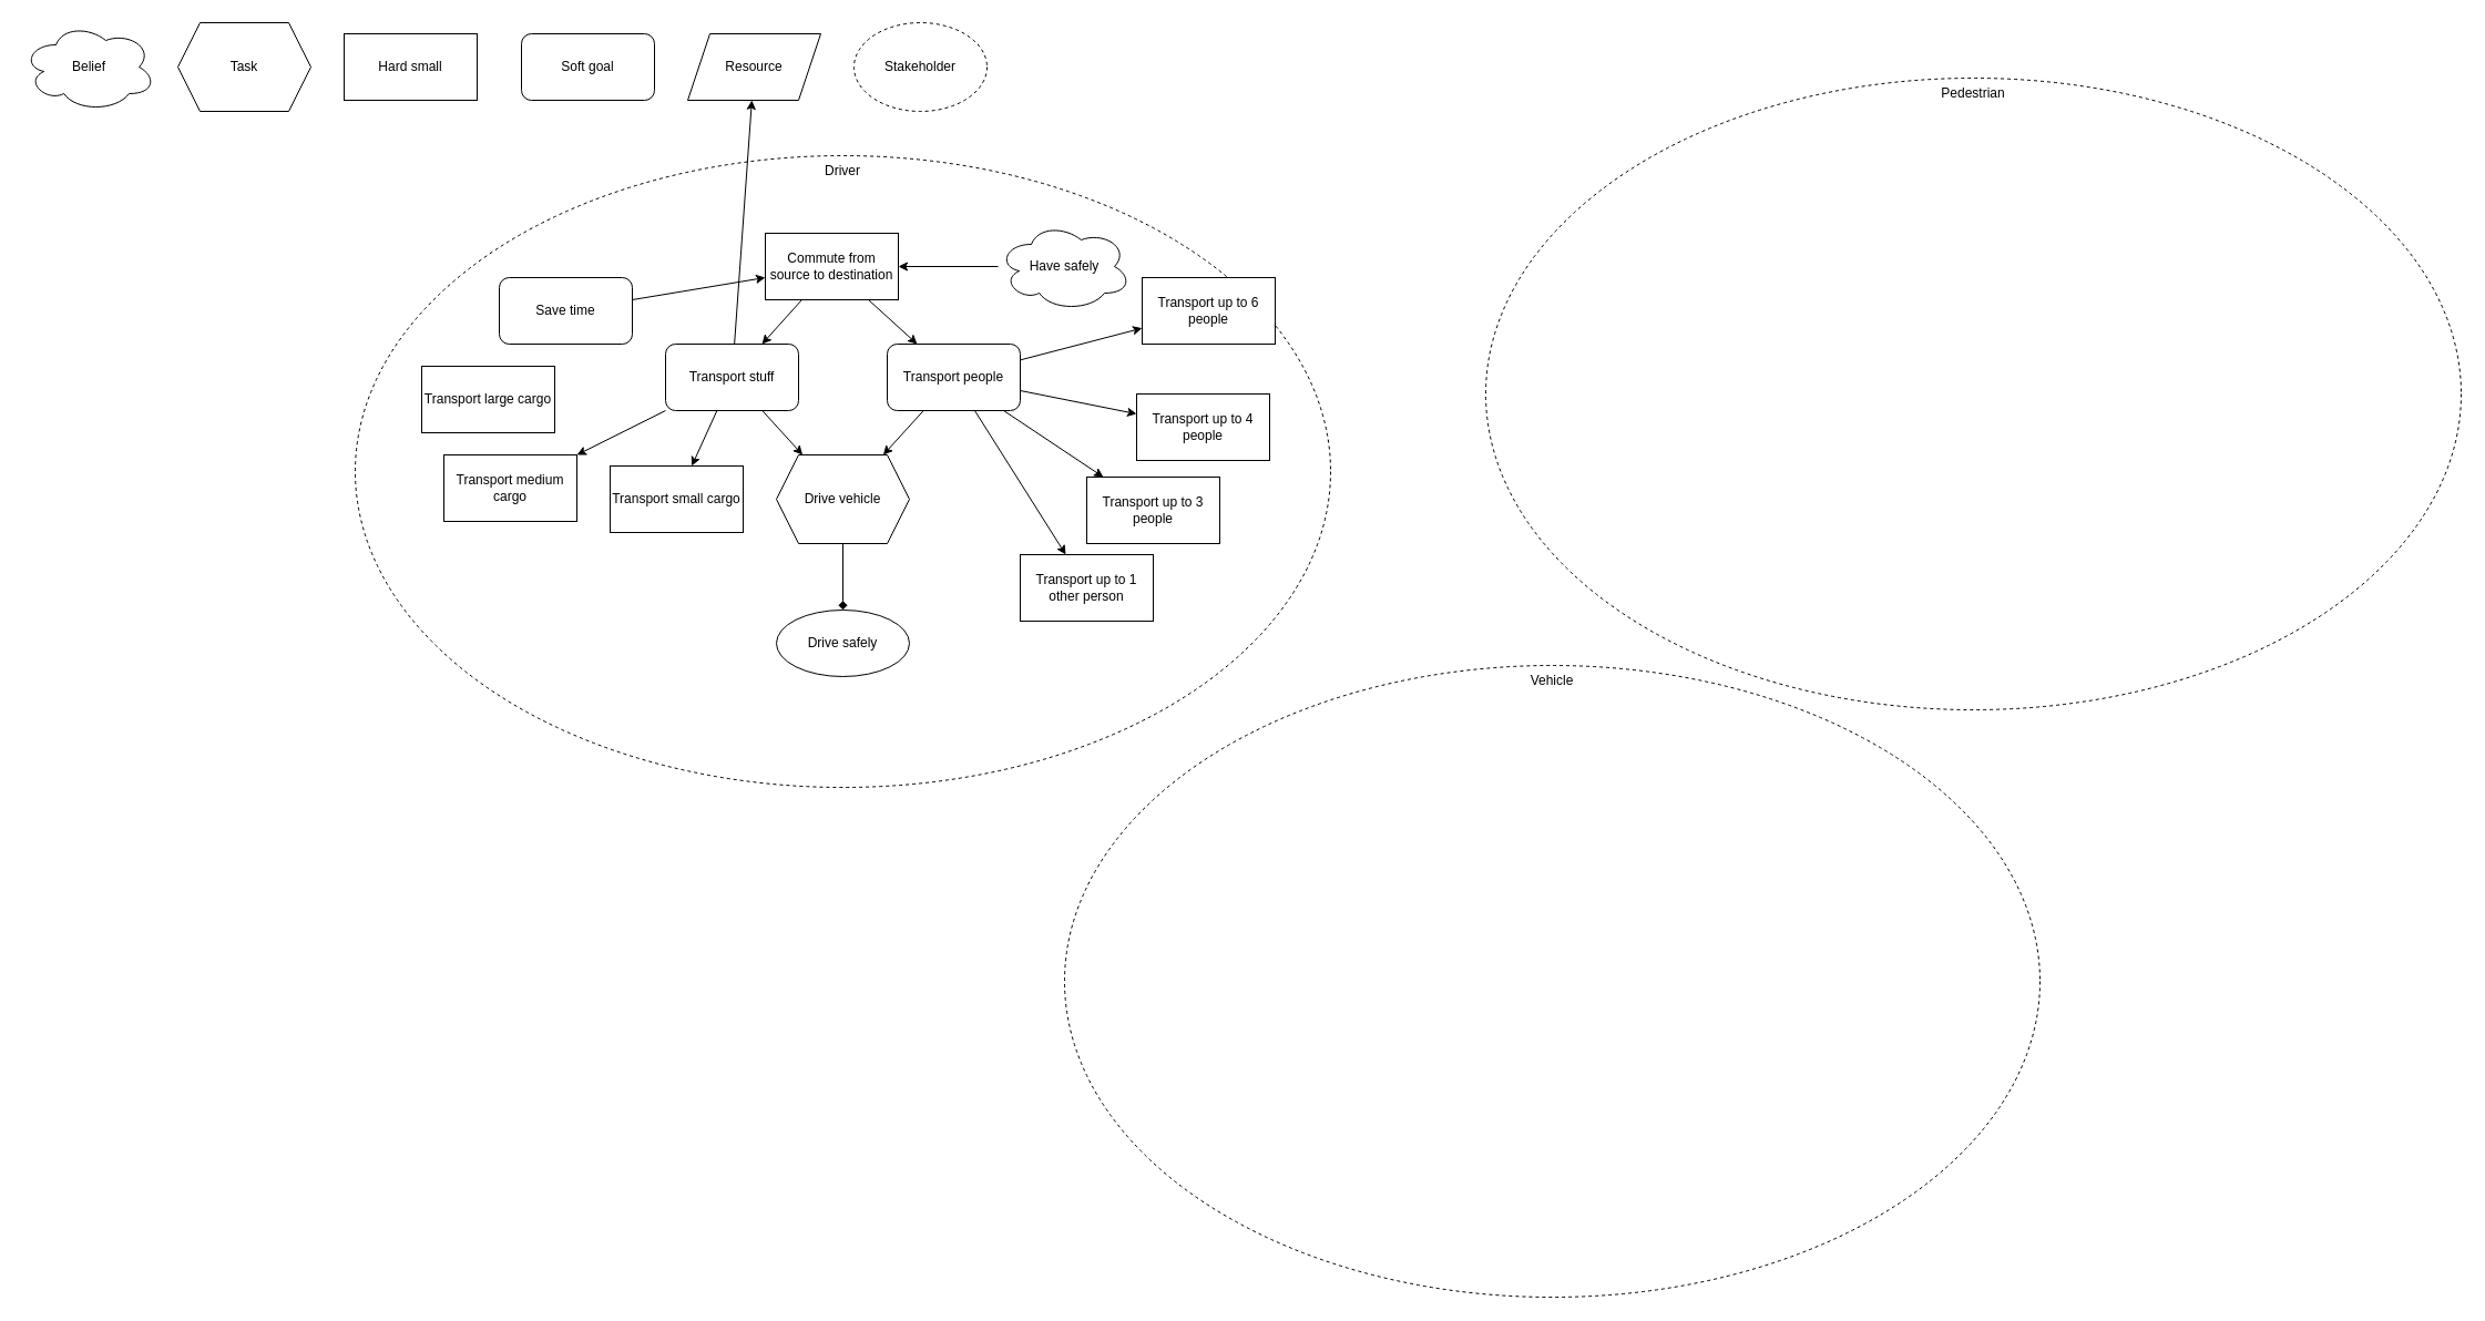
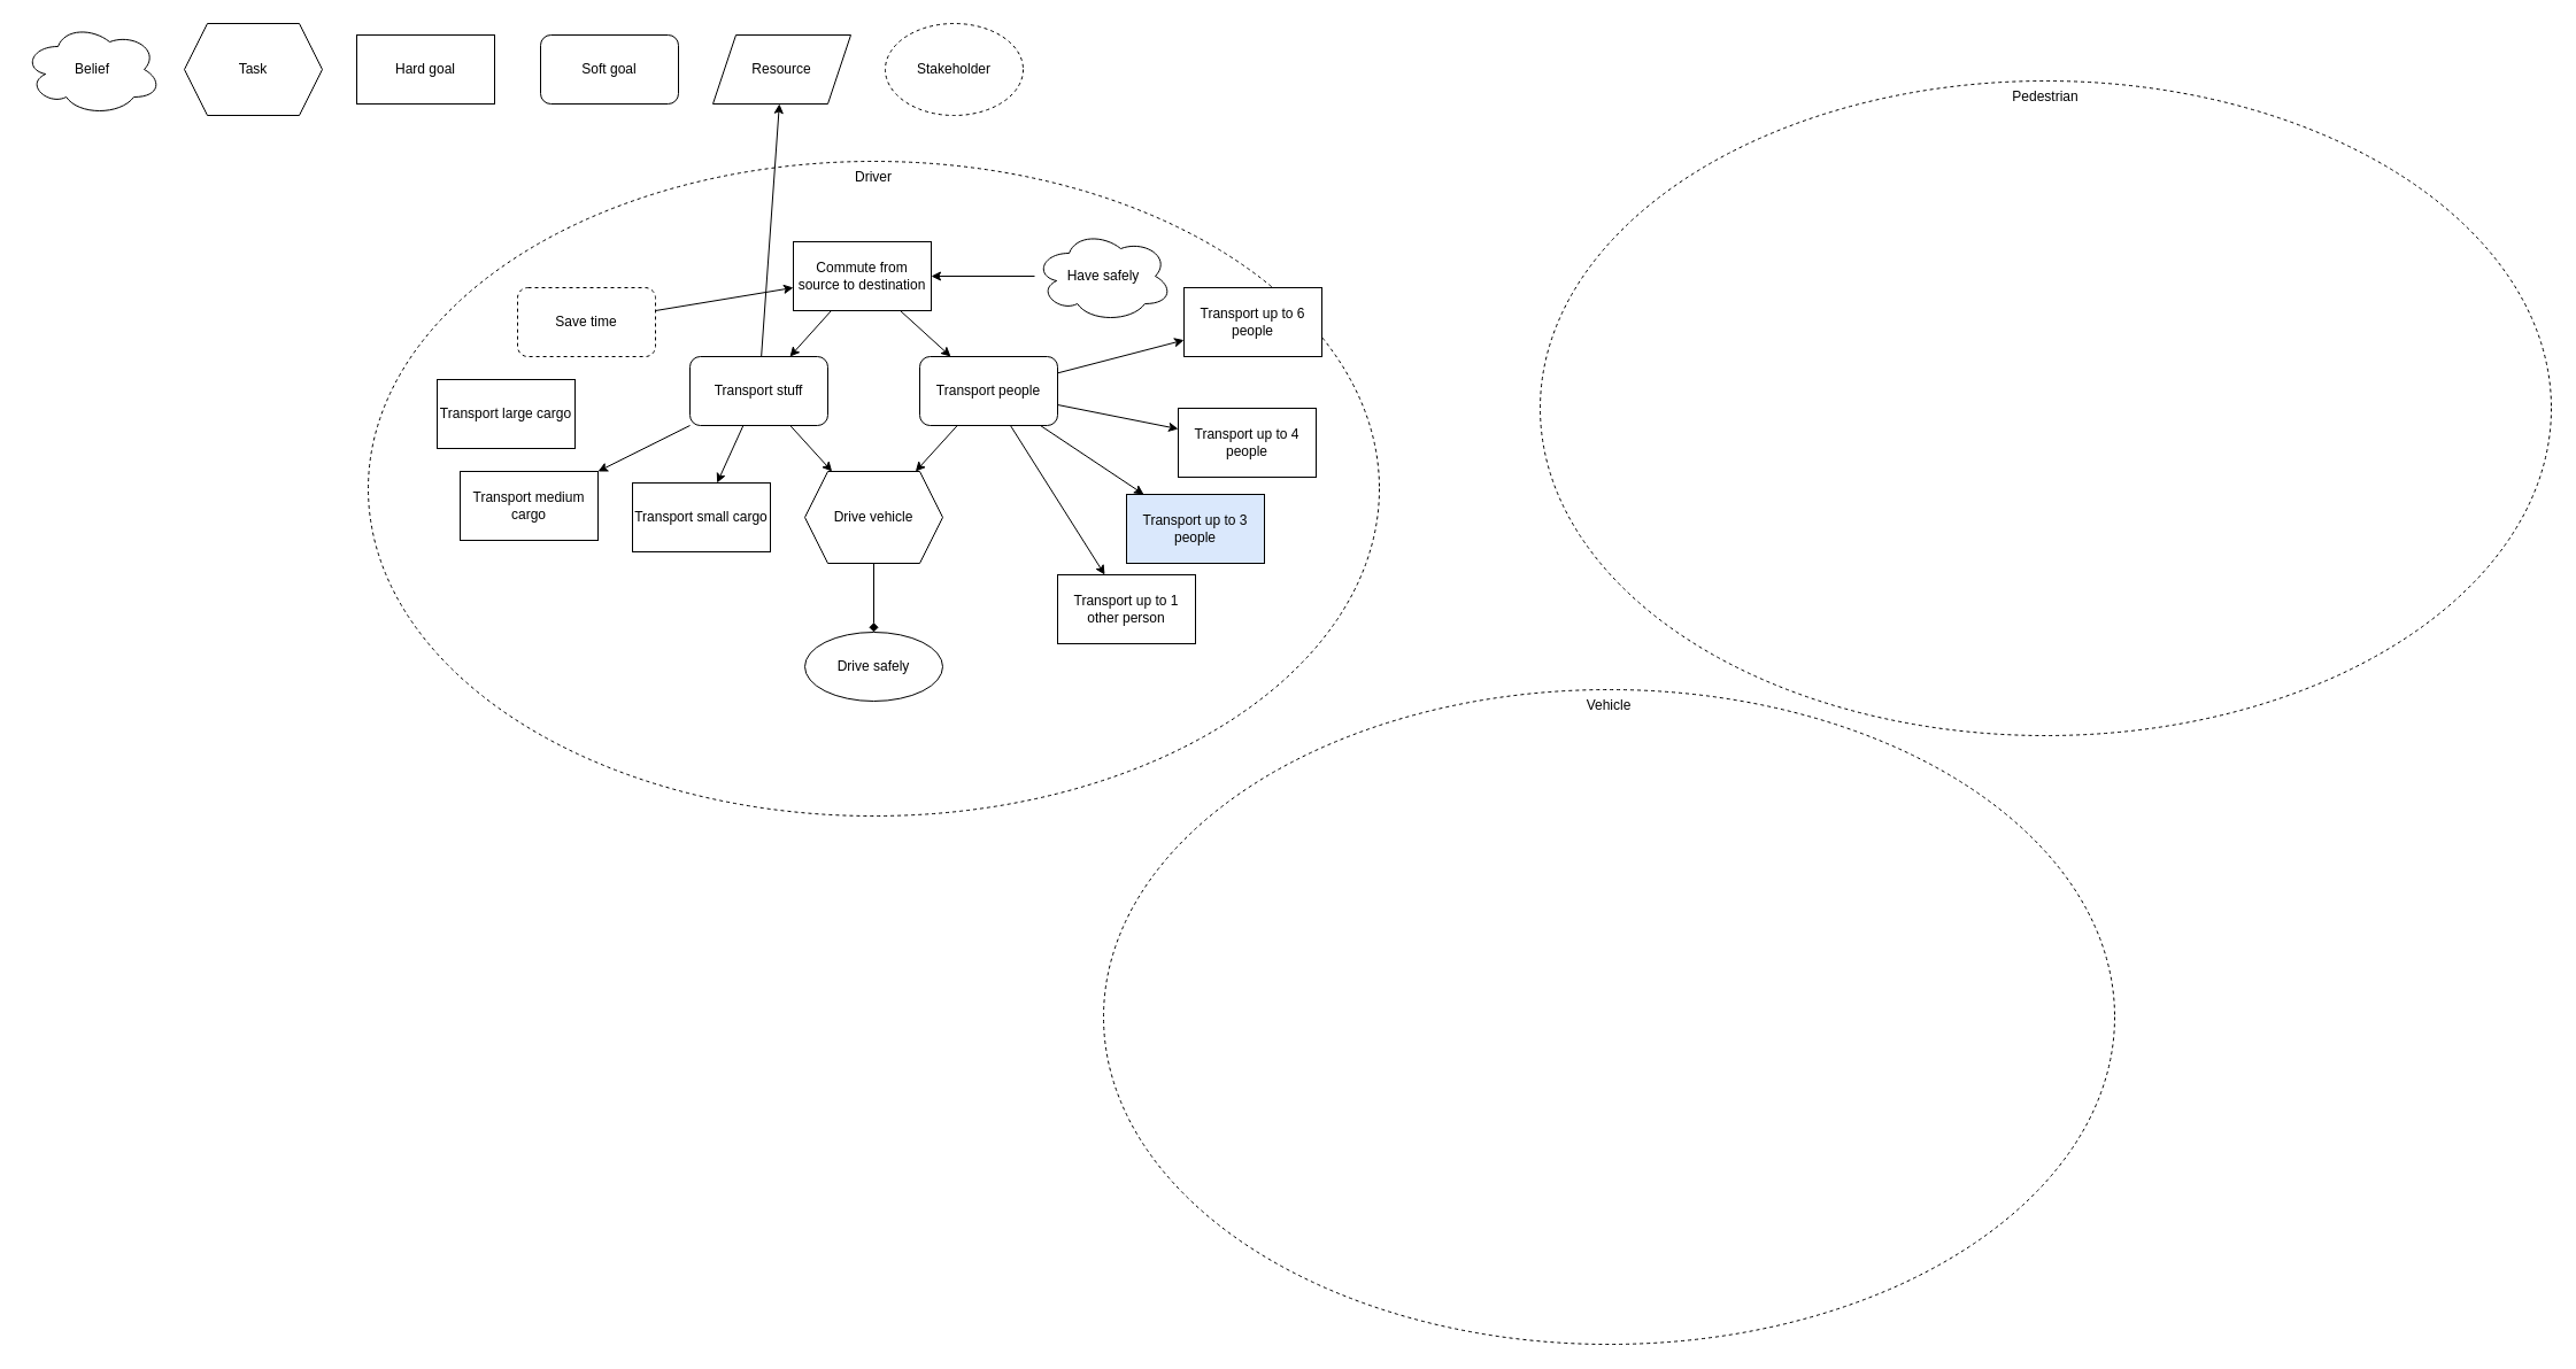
  <mxCell id="0" />
  <mxCell id="1" parent="0" />
  <mxCell id="2" value="Driver" style="ellipse;whiteSpace=wrap;html=1;dashed=1;verticalAlign=top;" parent="1" vertex="1"><mxGeometry x="320" y="140" width="880" height="570" as="geometry" /></mxCell>
  <mxCell id="3" value="Pedestrian" style="ellipse;whiteSpace=wrap;html=1;dashed=1;verticalAlign=top;" parent="1" vertex="1"><mxGeometry x="1340" y="70" width="880" height="570" as="geometry" /></mxCell>
  <mxCell id="4" value="Vehicle" style="ellipse;whiteSpace=wrap;html=1;dashed=1;verticalAlign=top;" parent="1" vertex="1"><mxGeometry x="960" y="600" width="880" height="570" as="geometry" /></mxCell>
  <mxCell id="5" style="edgeStyle=none;rounded=0;orthogonalLoop=1;jettySize=auto;html=1;" parent="1" source="6" target="15" edge="1"><mxGeometry relative="1" as="geometry" /></mxCell>
  <mxCell id="6" value="Have safely" style="ellipse;shape=cloud;whiteSpace=wrap;html=1;" parent="1" vertex="1"><mxGeometry x="900" y="200" width="120" height="80" as="geometry" /></mxCell>
  <mxCell id="7" value="Belief" style="ellipse;shape=cloud;whiteSpace=wrap;html=1;" parent="1" vertex="1"><mxGeometry x="20" y="20" width="120" height="80" as="geometry" /></mxCell>
  <mxCell id="8" value="Task" style="shape=hexagon;perimeter=hexagonPerimeter2;whiteSpace=wrap;html=1;fixedSize=1;" parent="1" vertex="1"><mxGeometry x="160" y="20" width="120" height="80" as="geometry" /></mxCell>
- <mxCell id="9" value="Hard small" style="rounded=0;whiteSpace=wrap;html=1;" parent="1" vertex="1"><mxGeometry x="310" y="30" width="120" height="60" as="geometry" /></mxCell>
+ <mxCell id="9" value="Hard goal" style="rounded=0;whiteSpace=wrap;html=1;" parent="1" vertex="1"><mxGeometry x="310" y="30" width="120" height="60" as="geometry" /></mxCell>
  <mxCell id="10" value="Soft goal" style="rounded=1;whiteSpace=wrap;html=1;" parent="1" vertex="1"><mxGeometry x="470" y="30" width="120" height="60" as="geometry" /></mxCell>
  <mxCell id="11" value="Resource" style="shape=parallelogram;perimeter=parallelogramPerimeter;whiteSpace=wrap;html=1;fixedSize=1;" parent="1" vertex="1"><mxGeometry x="620" y="30" width="120" height="60" as="geometry" /></mxCell>
  <mxCell id="12" value="Stakeholder" style="ellipse;whiteSpace=wrap;html=1;dashed=1;" parent="1" vertex="1"><mxGeometry x="770" y="20" width="120" height="80" as="geometry" /></mxCell>
  <mxCell id="13" style="rounded=0;orthogonalLoop=1;jettySize=auto;html=1;" parent="1" source="15" target="32" edge="1"><mxGeometry relative="1" as="geometry"><mxPoint x="687" y="310" as="targetPoint" /></mxGeometry></mxCell>
  <mxCell id="14" style="edgeStyle=none;rounded=0;orthogonalLoop=1;jettySize=auto;html=1;" parent="1" source="37" edge="1"><mxGeometry relative="1" as="geometry"><mxPoint x="827" y="310" as="targetPoint" /></mxGeometry></mxCell>
  <mxCell id="15" value="Commute from source to destination" style="rounded=0;whiteSpace=wrap;html=1;" parent="1" vertex="1"><mxGeometry x="690" y="210" width="120" height="60" as="geometry" /></mxCell>
  <mxCell id="16" style="edgeStyle=none;rounded=0;orthogonalLoop=1;jettySize=auto;html=1;" parent="1" source="17" target="15" edge="1"><mxGeometry relative="1" as="geometry" /></mxCell>
- <mxCell id="17" value="Save time" style="rounded=1;whiteSpace=wrap;html=1;" parent="1" vertex="1"><mxGeometry x="450" y="250" width="120" height="60" as="geometry" /></mxCell>
+ <mxCell id="17" value="Save time" style="rounded=1;whiteSpace=wrap;html=1;dashed=1;" parent="1" vertex="1"><mxGeometry x="450" y="250" width="120" height="60" as="geometry" /></mxCell>
  <mxCell id="18" style="edgeStyle=none;rounded=0;orthogonalLoop=1;jettySize=auto;html=1;" parent="1" source="32" target="24" edge="1"><mxGeometry relative="1" as="geometry"><mxPoint x="687.273" y="370" as="sourcePoint" /></mxGeometry></mxCell>
  <mxCell id="19" style="edgeStyle=none;rounded=0;orthogonalLoop=1;jettySize=auto;html=1;" parent="1" source="32" target="11" edge="1"><mxGeometry relative="1" as="geometry"><mxPoint x="600" y="358" as="sourcePoint" /></mxGeometry></mxCell>
  <mxCell id="20" style="edgeStyle=none;rounded=0;orthogonalLoop=1;jettySize=auto;html=1;" parent="1" source="32" target="27" edge="1"><mxGeometry relative="1" as="geometry"><mxPoint x="625.385" y="370" as="sourcePoint" /></mxGeometry></mxCell>
  <mxCell id="21" style="edgeStyle=none;rounded=0;orthogonalLoop=1;jettySize=auto;html=1;" parent="1" source="37" target="24" edge="1"><mxGeometry relative="1" as="geometry"><mxPoint x="832.727" y="370" as="sourcePoint" /></mxGeometry></mxCell>
  <mxCell id="22" style="edgeStyle=none;rounded=0;orthogonalLoop=1;jettySize=auto;html=1;" parent="1" source="37" target="29" edge="1"><mxGeometry relative="1" as="geometry"><mxPoint x="920" y="358.947" as="sourcePoint" /></mxGeometry></mxCell>
  <mxCell id="23" style="edgeStyle=none;rounded=0;orthogonalLoop=1;jettySize=auto;html=1;endArrow=diamond;" parent="1" source="24" target="25" edge="1"><mxGeometry relative="1" as="geometry" /></mxCell>
  <mxCell id="24" value="Drive vehicle" style="shape=hexagon;perimeter=hexagonPerimeter2;whiteSpace=wrap;html=1;fixedSize=1;" parent="1" vertex="1"><mxGeometry x="700" y="410" width="120" height="80" as="geometry" /></mxCell>
  <mxCell id="25" value="Drive safely" style="ellipse;whiteSpace=wrap;html=1;" parent="1" vertex="1"><mxGeometry x="700" y="550" width="120" height="60" as="geometry" /></mxCell>
  <mxCell id="26" value="Transport large cargo" style="rounded=0;whiteSpace=wrap;html=1;" parent="1" vertex="1"><mxGeometry x="380" y="330" width="120" height="60" as="geometry" /></mxCell>
  <mxCell id="27" value="Transport medium cargo&lt;span style=&quot;color: rgba(0, 0, 0, 0); font-family: monospace; font-size: 0px; text-align: start; text-wrap: nowrap;&quot;&gt;%3CmxGraphModel%3E%3Croot%3E%3CmxCell%20id%3D%220%22%2F%3E%3CmxCell%20id%3D%221%22%20parent%3D%220%22%2F%3E%3CmxCell%20id%3D%222%22%20value%3D%22Hard%20goal%22%20style%3D%22rounded%3D0%3BwhiteSpace%3Dwrap%3Bhtml%3D1%3B%22%20vertex%3D%221%22%20parent%3D%221%22%3E%3CmxGeometry%20x%3D%22-290%22%20y%3D%22150%22%20width%3D%22120%22%20height%3D%2260%22%20as%3D%22geometry%22%2F%3E%3C%2FmxCell%3E%3C%2Froot%3E%3C%2FmxGraphModel%3E&lt;/span&gt;" style="rounded=0;whiteSpace=wrap;html=1;" parent="1" vertex="1"><mxGeometry x="400" y="410" width="120" height="60" as="geometry" /></mxCell>
  <mxCell id="28" value="Transport small cargo" style="rounded=0;whiteSpace=wrap;html=1;" parent="1" vertex="1"><mxGeometry x="550" y="420" width="120" height="60" as="geometry" /></mxCell>
  <mxCell id="29" value="Transport up to 6 people" style="rounded=0;whiteSpace=wrap;html=1;" parent="1" vertex="1"><mxGeometry x="1030" y="250" width="120" height="60" as="geometry" /></mxCell>
  <mxCell id="30" value="Transport up to 4 people" style="rounded=0;whiteSpace=wrap;html=1;" parent="1" vertex="1"><mxGeometry x="1025" y="355" width="120" height="60" as="geometry" /></mxCell>
  <mxCell id="31" style="edgeStyle=none;rounded=0;orthogonalLoop=1;jettySize=auto;html=1;" parent="1" source="32" target="28" edge="1"><mxGeometry relative="1" as="geometry" /></mxCell>
  <mxCell id="32" value="Transport stuff" style="rounded=1;whiteSpace=wrap;html=1;" parent="1" vertex="1"><mxGeometry x="600" y="310" width="120" height="60" as="geometry" /></mxCell>
  <mxCell id="33" value="" style="edgeStyle=none;rounded=0;orthogonalLoop=1;jettySize=auto;html=1;" parent="1" source="15" target="37" edge="1"><mxGeometry relative="1" as="geometry"><mxPoint x="783" y="270" as="sourcePoint" /><mxPoint x="827" y="310" as="targetPoint" /></mxGeometry></mxCell>
  <mxCell id="34" style="edgeStyle=none;rounded=0;orthogonalLoop=1;jettySize=auto;html=1;" parent="1" source="37" target="30" edge="1"><mxGeometry relative="1" as="geometry" /></mxCell>
  <mxCell id="35" style="edgeStyle=none;rounded=0;orthogonalLoop=1;jettySize=auto;html=1;" parent="1" source="37" target="38" edge="1"><mxGeometry relative="1" as="geometry" /></mxCell>
  <mxCell id="36" style="edgeStyle=none;rounded=0;orthogonalLoop=1;jettySize=auto;html=1;" parent="1" source="37" target="39" edge="1"><mxGeometry relative="1" as="geometry" /></mxCell>
  <mxCell id="37" value="Transport people" style="rounded=1;whiteSpace=wrap;html=1;" parent="1" vertex="1"><mxGeometry x="800" y="310" width="120" height="60" as="geometry" /></mxCell>
- <mxCell id="38" value="Transport up to 3 people" style="rounded=0;whiteSpace=wrap;html=1;" parent="1" vertex="1"><mxGeometry x="980" y="430" width="120" height="60" as="geometry" /></mxCell>
+ <mxCell id="38" value="Transport up to 3 people" style="rounded=0;whiteSpace=wrap;html=1;fillColor=#dae8fc;" parent="1" vertex="1"><mxGeometry x="980" y="430" width="120" height="60" as="geometry" /></mxCell>
  <mxCell id="39" value="Transport up to 1 other person" style="rounded=0;whiteSpace=wrap;html=1;" parent="1" vertex="1"><mxGeometry x="920" y="500" width="120" height="60" as="geometry" /></mxCell>
